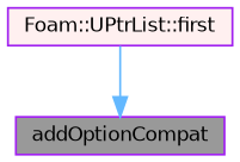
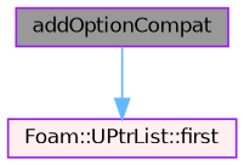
  digraph {
    rankdir=TB
    node [color=purple fontname=Helvetica fontsize=10 shape=box style=filled]
    n1 [fillcolor=grey60 fontcolor=black height=0.2 label=addOptionCompat width=0.4]
    n2 [fillcolor="#FFF0F0" height=0.2 label="Foam::UPtrList::first" width=0.4]
-   n2 -> n1 [color=steelblue1 fontname=Helvetica fontsize=10 labelfontname=Helvetica labelfontsize=10 style=solid]
+   n1 -> n2 [color=steelblue1 fontname=Helvetica fontsize=10 labelfontname=Helvetica labelfontsize=10 style=solid]
  }
